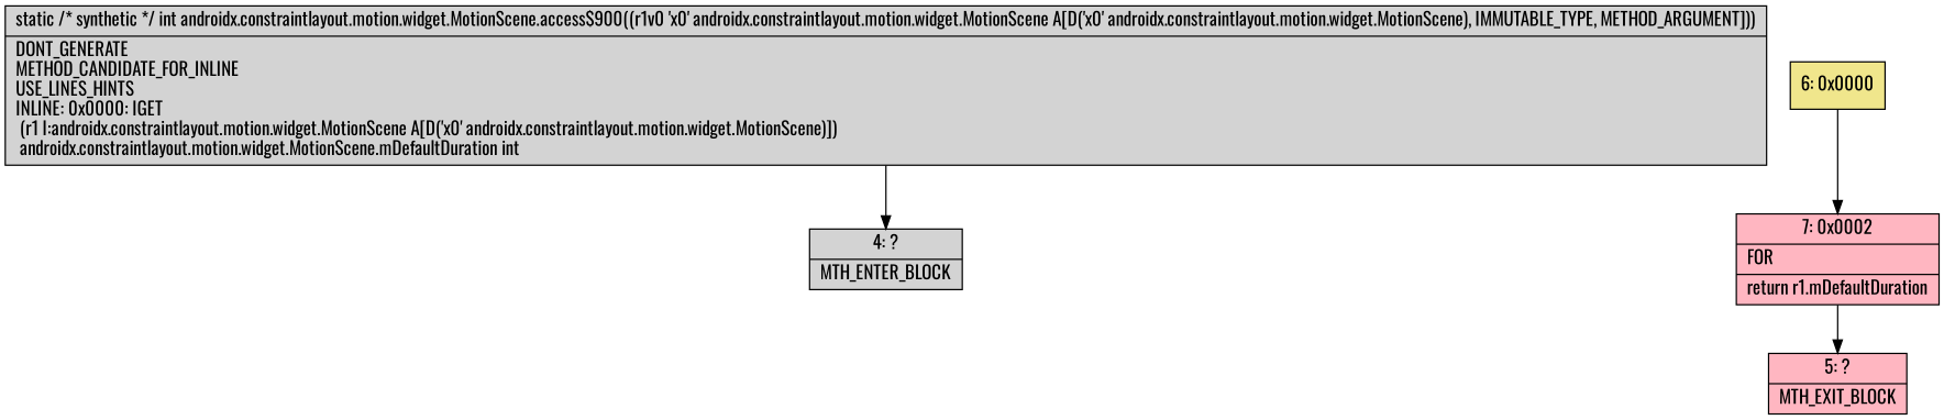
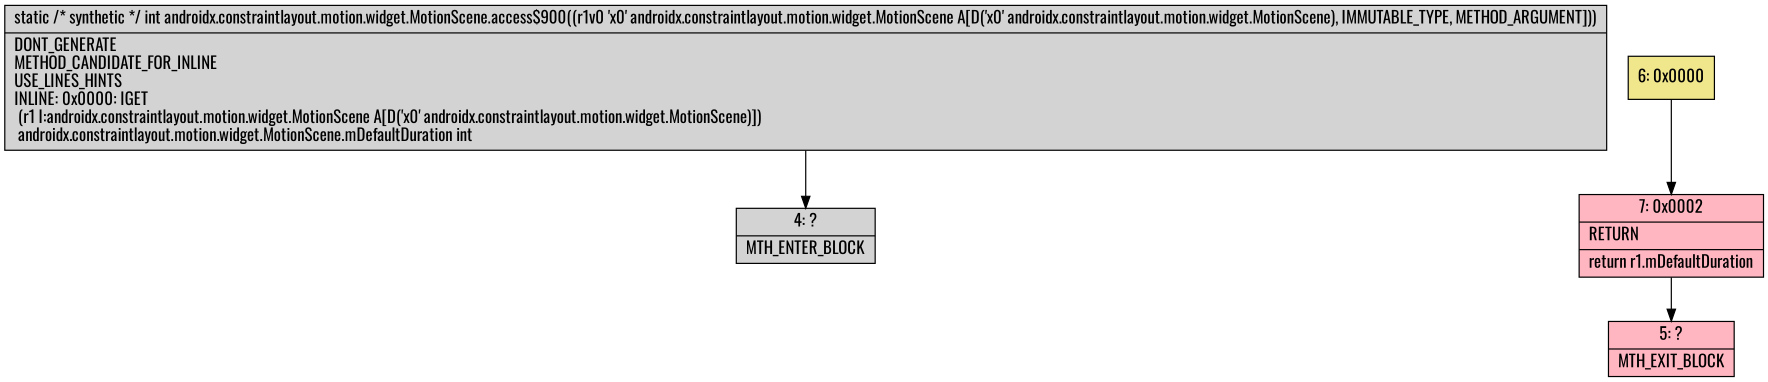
  digraph {
    fontname=Oswald
    node [fillcolor=lightgrey fontname=Oswald shape=record style=filled]
    edge [fontname=Oswald]
    n1 [label="{4\:\ ?|MTH_ENTER_BLOCK\l}"]
    n2 [fillcolor=khaki label="{6\:\ 0x0000}"]
-   n3 [fillcolor=lightpink label="{7\:\ 0x0002|FOR\l|return r1.mDefaultDuration\l}"]
+   n3 [fillcolor=lightpink label="{7\:\ 0x0002|RETURN\l|return r1.mDefaultDuration\l}"]
    n4 [fillcolor=lightpink label="{5\:\ ?|MTH_EXIT_BLOCK\l}"]
    n5 [label="{static \/* synthetic *\/ int androidx.constraintlayout.motion.widget.MotionScene.access$900((r1v0 'x0' androidx.constraintlayout.motion.widget.MotionScene A[D('x0' androidx.constraintlayout.motion.widget.MotionScene), IMMUTABLE_TYPE, METHOD_ARGUMENT]))  | DONT_GENERATE\lMETHOD_CANDIDATE_FOR_INLINE\lUSE_LINES_HINTS\lINLINE: 0x0000: IGET  \l  (r1 I:androidx.constraintlayout.motion.widget.MotionScene A[D('x0' androidx.constraintlayout.motion.widget.MotionScene)])\l androidx.constraintlayout.motion.widget.MotionScene.mDefaultDuration int\l}"]
    n2 -> n3
    n3 -> n4
    n5 -> n1
  }
